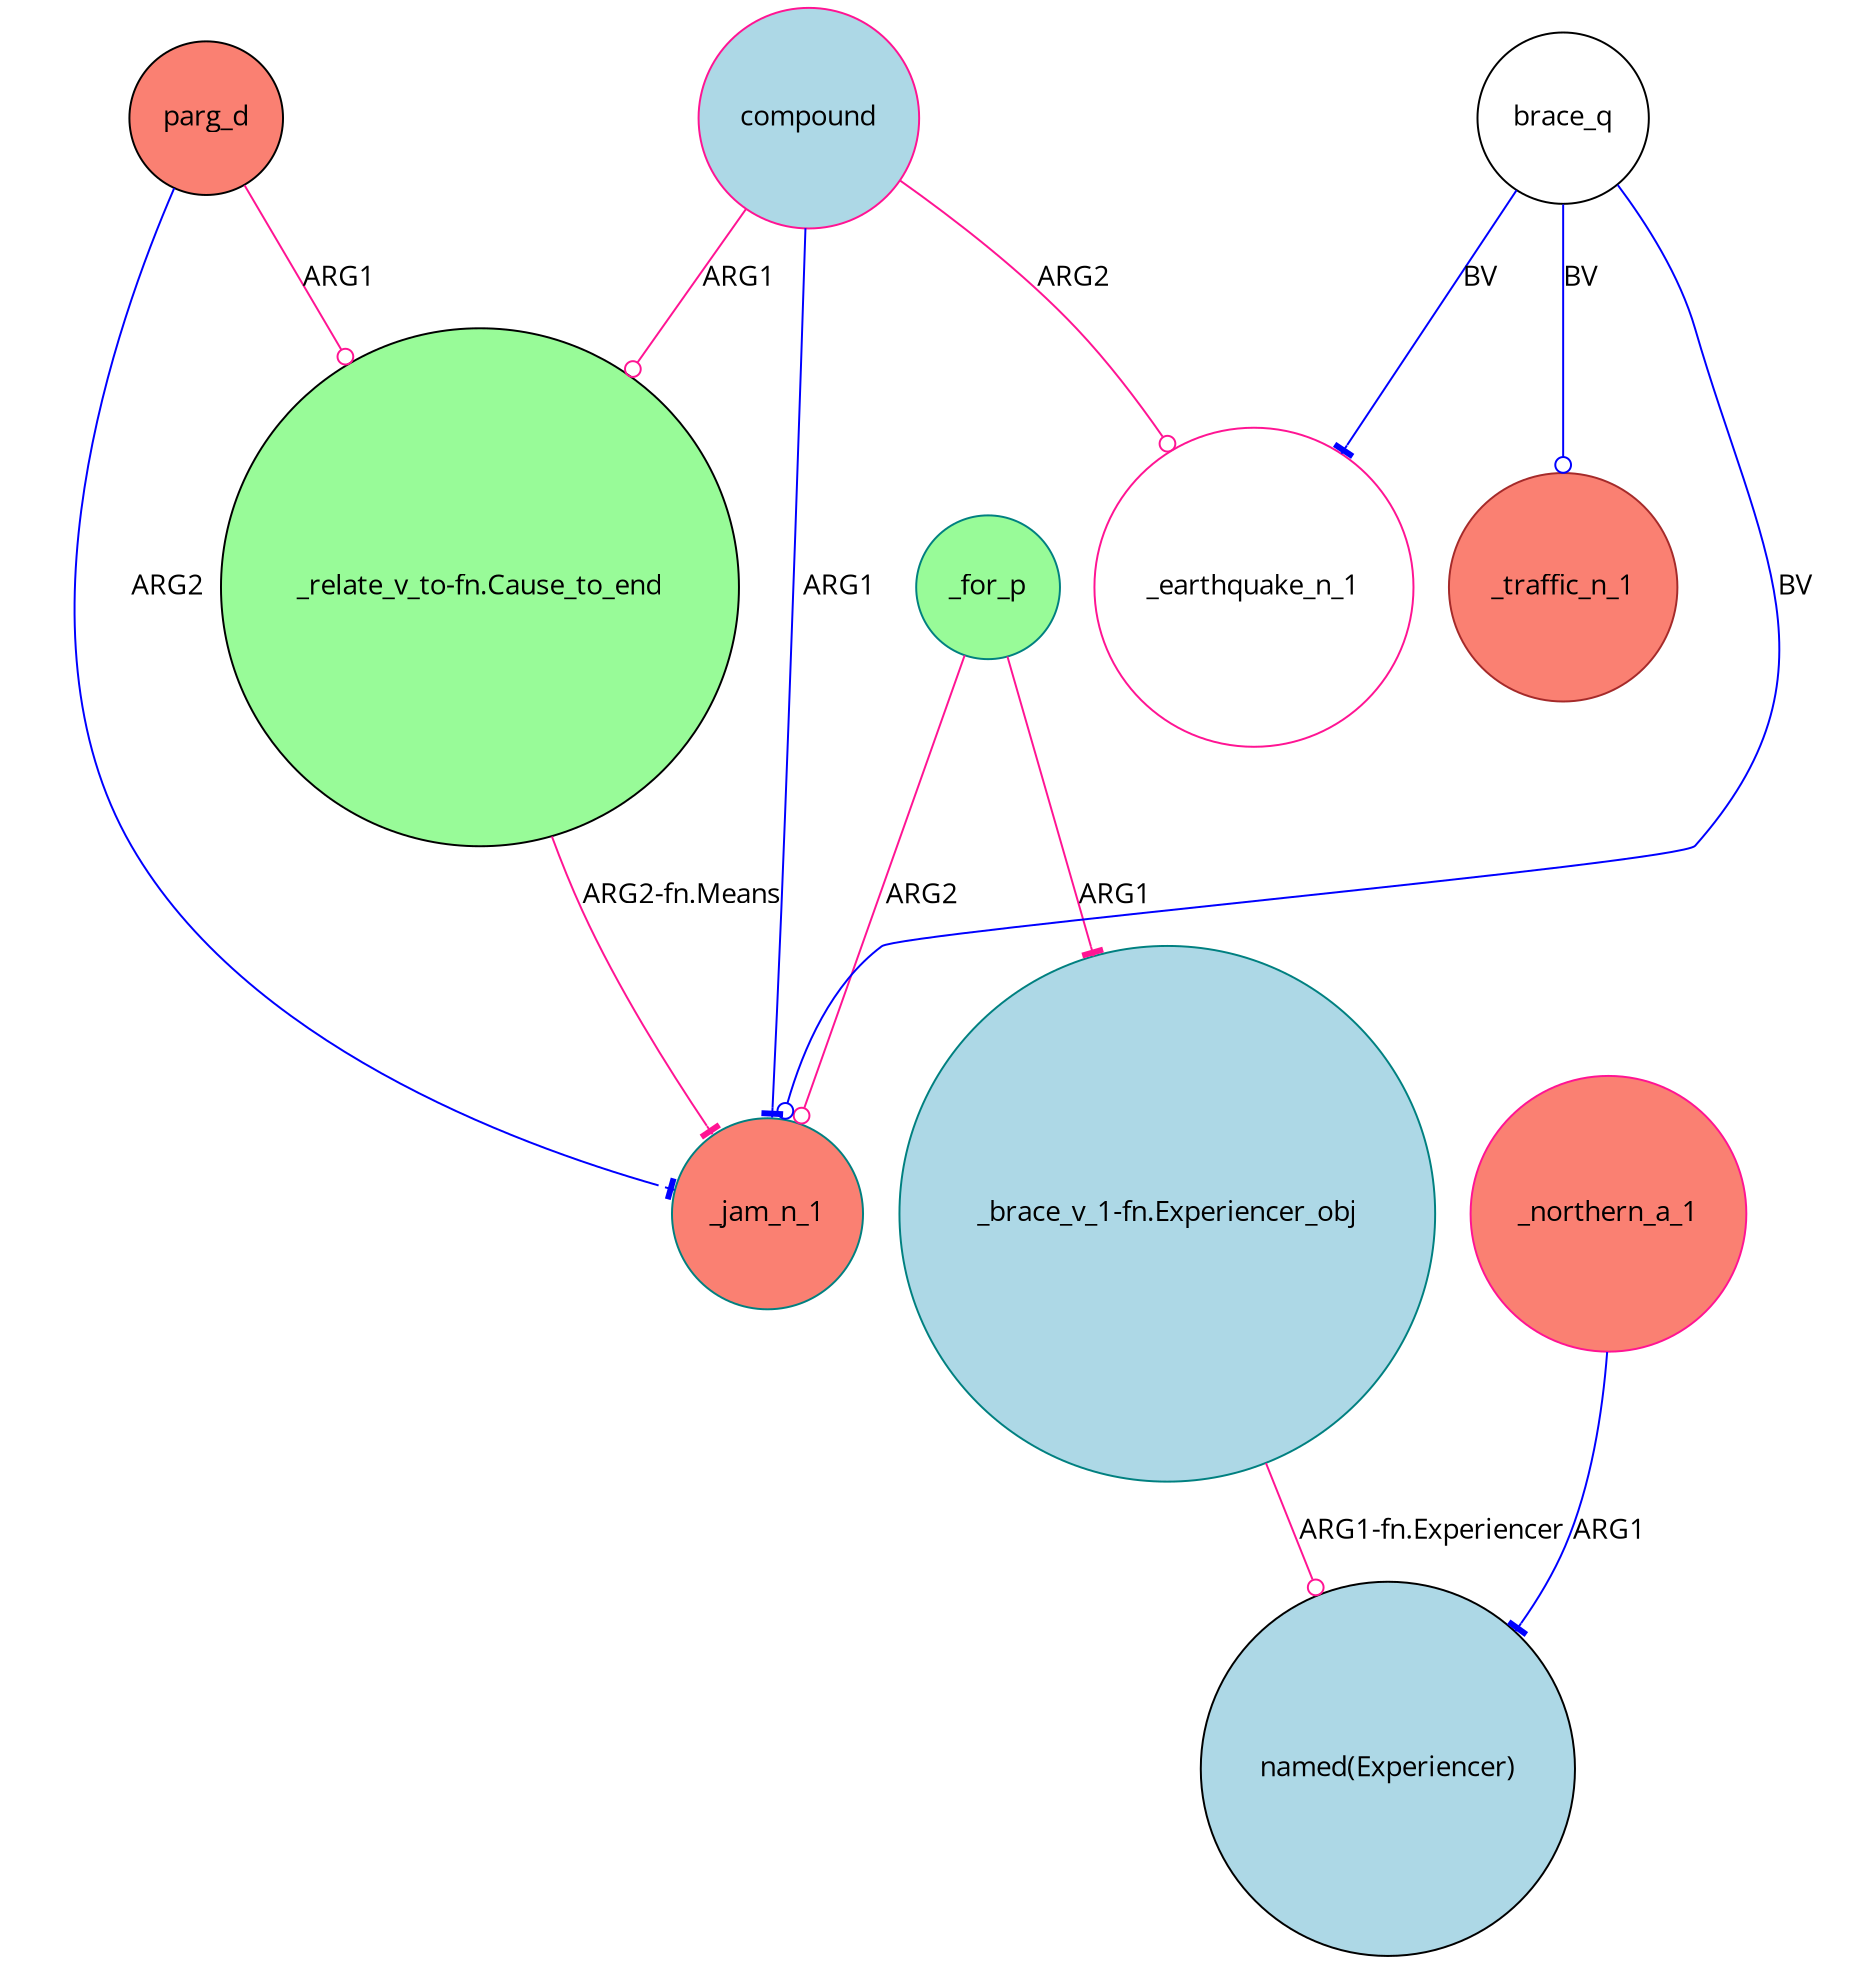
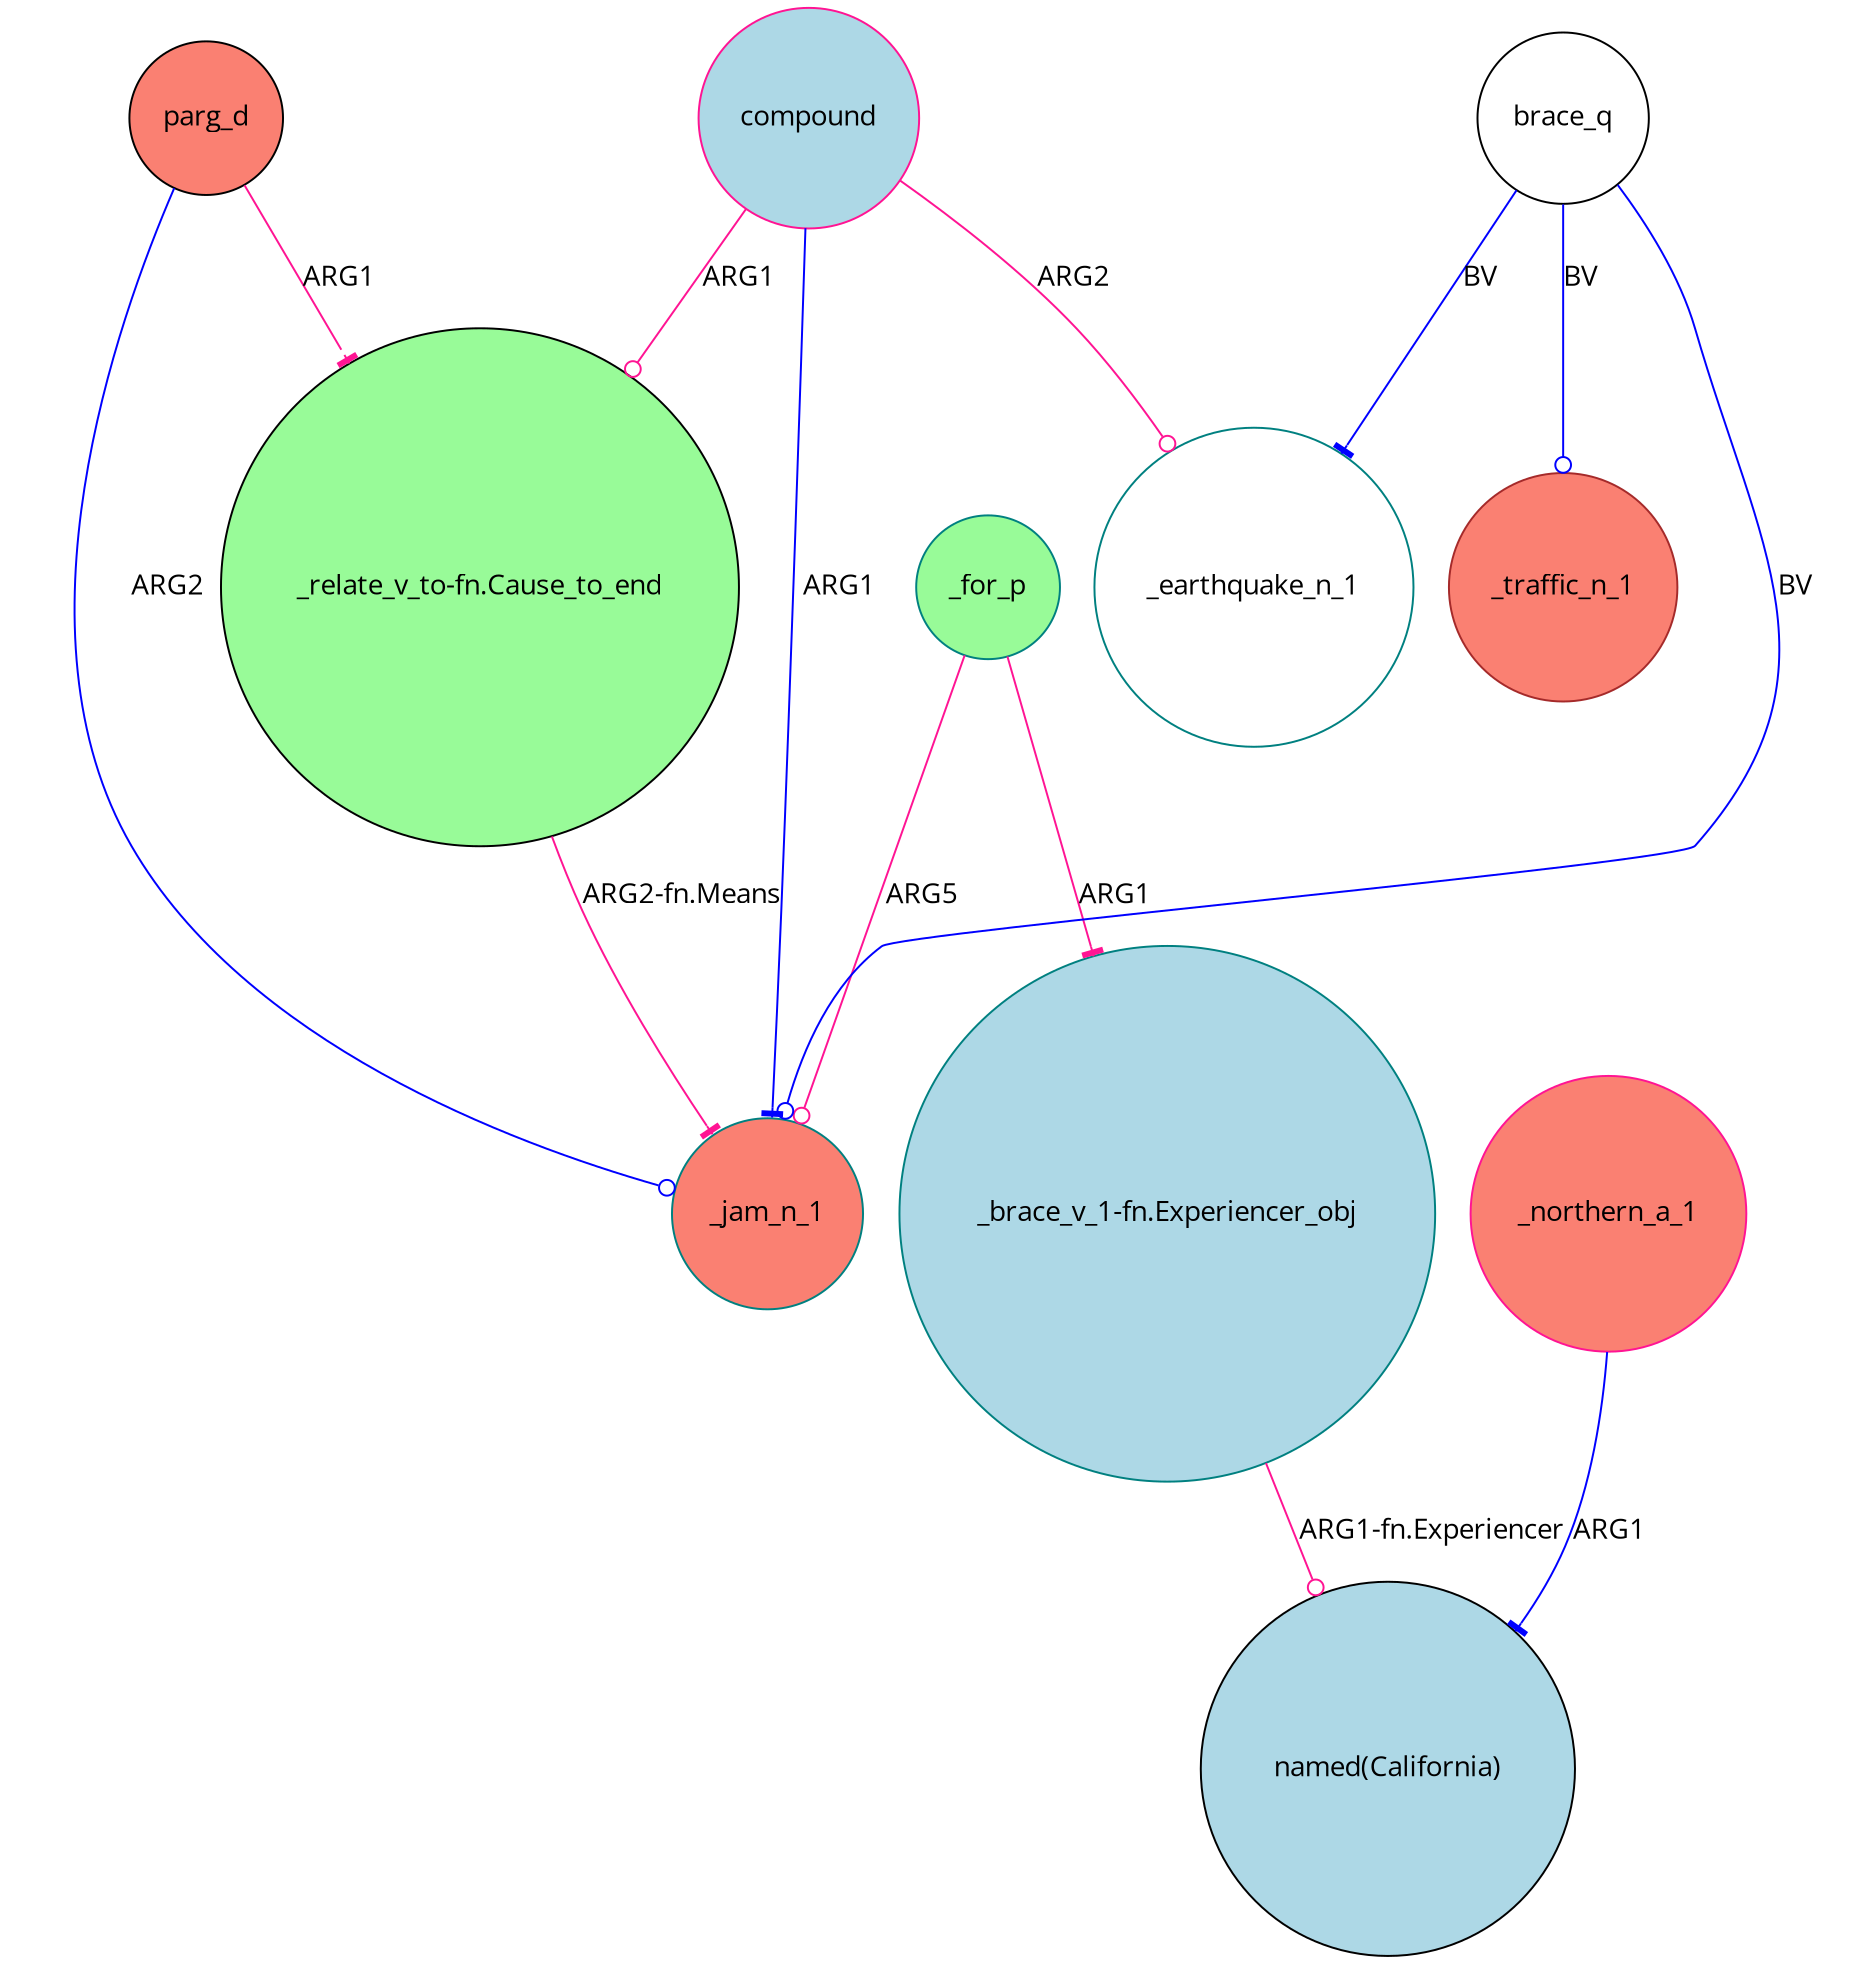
  digraph {
    fontname="Open Sans"
    node [color=black fillcolor=salmon fontname="Open Sans" shape=circle style=filled]
    edge [arrowhead=odot color=deeppink fontname="Open Sans"]
    parg_d
    "_relate_v_to-fn.Cause_to_end" [fillcolor=palegreen]
    _jam_n_1 [color=teal]
    compound [color=deeppink fillcolor=lightblue]
-   _earthquake_n_1 [color=deeppink fillcolor=white]
+   _earthquake_n_1 [color=teal fillcolor=white]
    _traffic_n_1 [color=brown]
    _for_p [color=teal fillcolor=palegreen]
    "_brace_v_1-fn.Experiencer_obj" [color=teal fillcolor=lightblue]
-   "named(California)" [fillcolor=lightblue label="named(Experiencer)"]
+   "named(California)" [fillcolor=lightblue]
    n10 [fillcolor=white label=brace_q]
    _northern_a_1 [color=deeppink]
-   parg_d -> "_relate_v_to-fn.Cause_to_end" [label=ARG1]
-   parg_d -> _jam_n_1 [arrowhead=tee color=blue label=ARG2]
+   parg_d -> "_relate_v_to-fn.Cause_to_end" [arrowhead=tee label=ARG1]
+   parg_d -> _jam_n_1 [color=blue label=ARG2]
    "_relate_v_to-fn.Cause_to_end" -> _jam_n_1 [arrowhead=tee label="ARG2-fn.Means"]
    compound -> "_relate_v_to-fn.Cause_to_end" [label=ARG1]
    compound -> _jam_n_1 [arrowhead=tee color=blue label=ARG1]
    compound -> _earthquake_n_1 [label=ARG2]
-   _for_p -> _jam_n_1 [label=ARG2]
+   _for_p -> _jam_n_1 [label=ARG5]
    _for_p -> "_brace_v_1-fn.Experiencer_obj" [arrowhead=tee label=ARG1]
    "_brace_v_1-fn.Experiencer_obj" -> "named(California)" [label="ARG1-fn.Experiencer"]
    n10 -> _jam_n_1 [color=blue label=BV]
    n10 -> _earthquake_n_1 [arrowhead=tee color=blue label=BV]
    n10 -> _traffic_n_1 [color=blue label=BV]
    _northern_a_1 -> "named(California)" [arrowhead=tee color=blue label=ARG1]
  }
